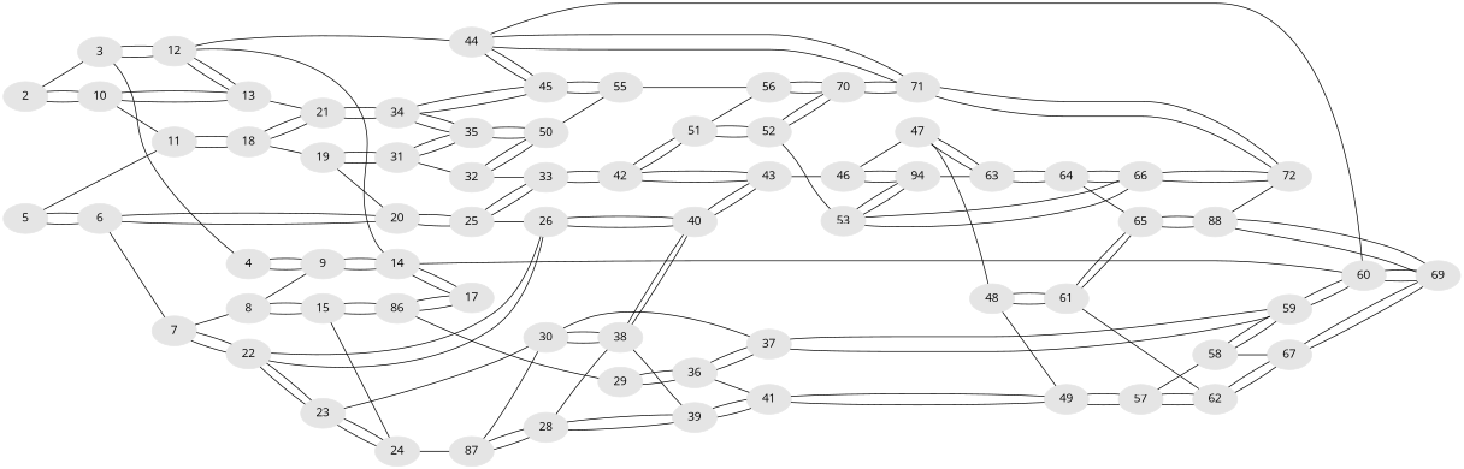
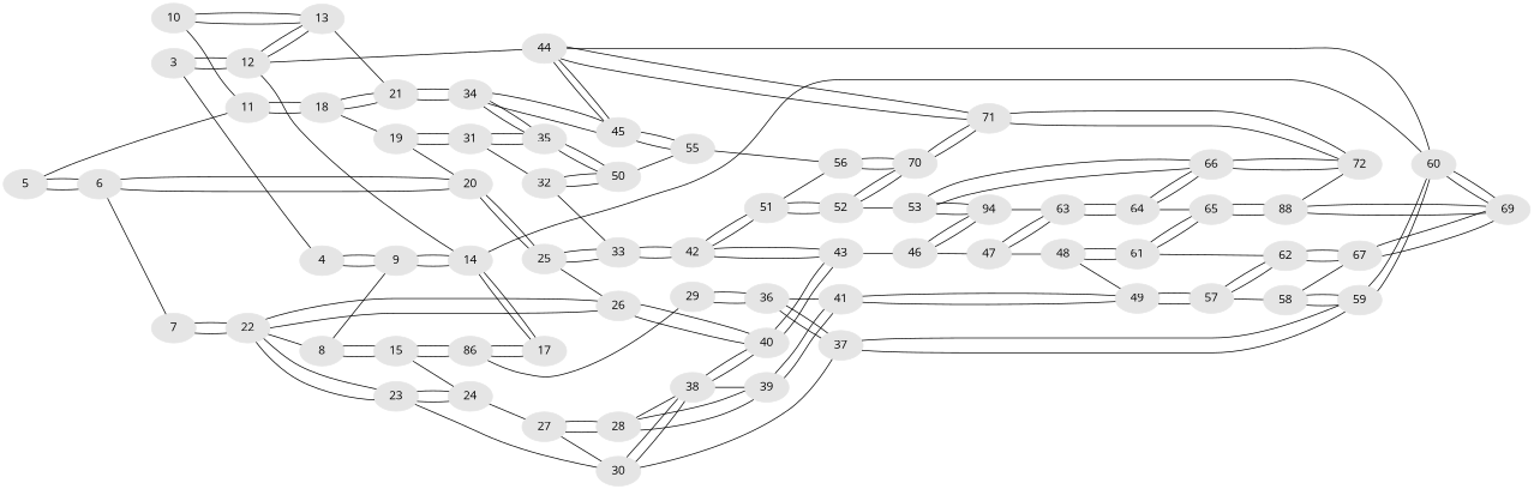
  graph {
    fontname="Open Sans"
    rankdir=LR
    node [color=gray90 fontname="Open Sans" style=filled]
    edge [fontname="Open Sans"]
-   2
    3
    10
    5
    6
    11
    4
    12
    13
    9
    14
    44
    7
    20
    18
    8
    22
    25
    15
    23
    26
    n22 [label=86]
    24
    17
    60
    21
    19
    45
    71
    34
    69
    29
-   27 [label=87]
+   27
    36
    37
    59
    31
    32
    35
    33
    30
    40
    38
    28
    42
    43
    39
    41
    50
    55
    51
    49
    46
    57
    52
    56
    47
    n58 [label=94]
    72
    48
    63
    61
    64
    62
    65
    58
    53
    70
    66
    67
    n71 [label=88]
-   2 -- 3
-   2 -- 10
-   2 -- 10
    3 -- 4
    3 -- 12
    3 -- 12
    10 -- 11
    10 -- 13
    10 -- 13
    5 -- 6
    5 -- 6
    5 -- 11
    6 -- 7
    6 -- 20
    6 -- 20
    11 -- 18
    11 -- 18
    4 -- 9
    4 -- 9
    12 -- 13
    12 -- 13
    12 -- 14
    12 -- 44
    13 -- 21
    9 -- 14
    9 -- 14
    14 -- 17
    14 -- 17
    14 -- 60
    44 -- 60
    44 -- 45
    44 -- 45
    44 -- 71
    44 -- 71
-   7 -- 8
+   22 -- 8
    7 -- 22
    7 -- 22
    20 -- 25
    20 -- 25
    18 -- 21
    18 -- 21
    18 -- 19
    8 -- 9
    8 -- 15
    8 -- 15
    22 -- 23
    22 -- 23
    22 -- 26
    22 -- 26
    25 -- 26
    25 -- 33
    25 -- 33
    15 -- n22
    15 -- n22
    15 -- 24
    23 -- 24
    23 -- 24
    23 -- 30
    26 -- 40
    26 -- 40
    n22 -- 17
    n22 -- 17
    n22 -- 29
    24 -- 27
    60 -- 69
    60 -- 69
    21 -- 34
    21 -- 34
    19 -- 20
    19 -- 31
    19 -- 31
    45 -- 55
    45 -- 55
    71 -- 72
    71 -- 72
    34 -- 45
    34 -- 45
    34 -- 35
    34 -- 35
    29 -- 36
    29 -- 36
    27 -- 30
    27 -- 28
    27 -- 28
    36 -- 37
    36 -- 37
    36 -- 41
    37 -- 59
    37 -- 59
    59 -- 60
    59 -- 60
    31 -- 32
    31 -- 35
    31 -- 35
    32 -- 33
    32 -- 50
    32 -- 50
    35 -- 50
    35 -- 50
    33 -- 42
    33 -- 42
    30 -- 37
    30 -- 38
    30 -- 38
    40 -- 43
    40 -- 43
    38 -- 40
    38 -- 40
    38 -- 39
    28 -- 38
    28 -- 39
    28 -- 39
    42 -- 43
    42 -- 43
    42 -- 51
    42 -- 51
    43 -- 46
    39 -- 41
    39 -- 41
    41 -- 49
    41 -- 49
    50 -- 55
    55 -- 56
    51 -- 52
    51 -- 52
    51 -- 56
    49 -- 57
    49 -- 57
    46 -- 47
    46 -- n58
    46 -- n58
    57 -- 62
    57 -- 62
    57 -- 58
    52 -- 53
    52 -- 70
    52 -- 70
    56 -- 70
    56 -- 70
    47 -- 48
    47 -- 63
    47 -- 63
    n58 -- 63
    48 -- 49
    48 -- 61
    48 -- 61
    63 -- 64
    63 -- 64
    61 -- 62
    61 -- 65
    61 -- 65
    64 -- 65
    64 -- 66
    64 -- 66
    62 -- 67
    62 -- 67
    65 -- n71
    65 -- n71
    58 -- 59
    58 -- 59
    58 -- 67
    53 -- n58
    53 -- n58
    53 -- 66
    53 -- 66
    70 -- 71
    70 -- 71
    66 -- 72
    66 -- 72
    67 -- 69
    67 -- 69
    n71 -- 69
    n71 -- 69
    n71 -- 72
  }
